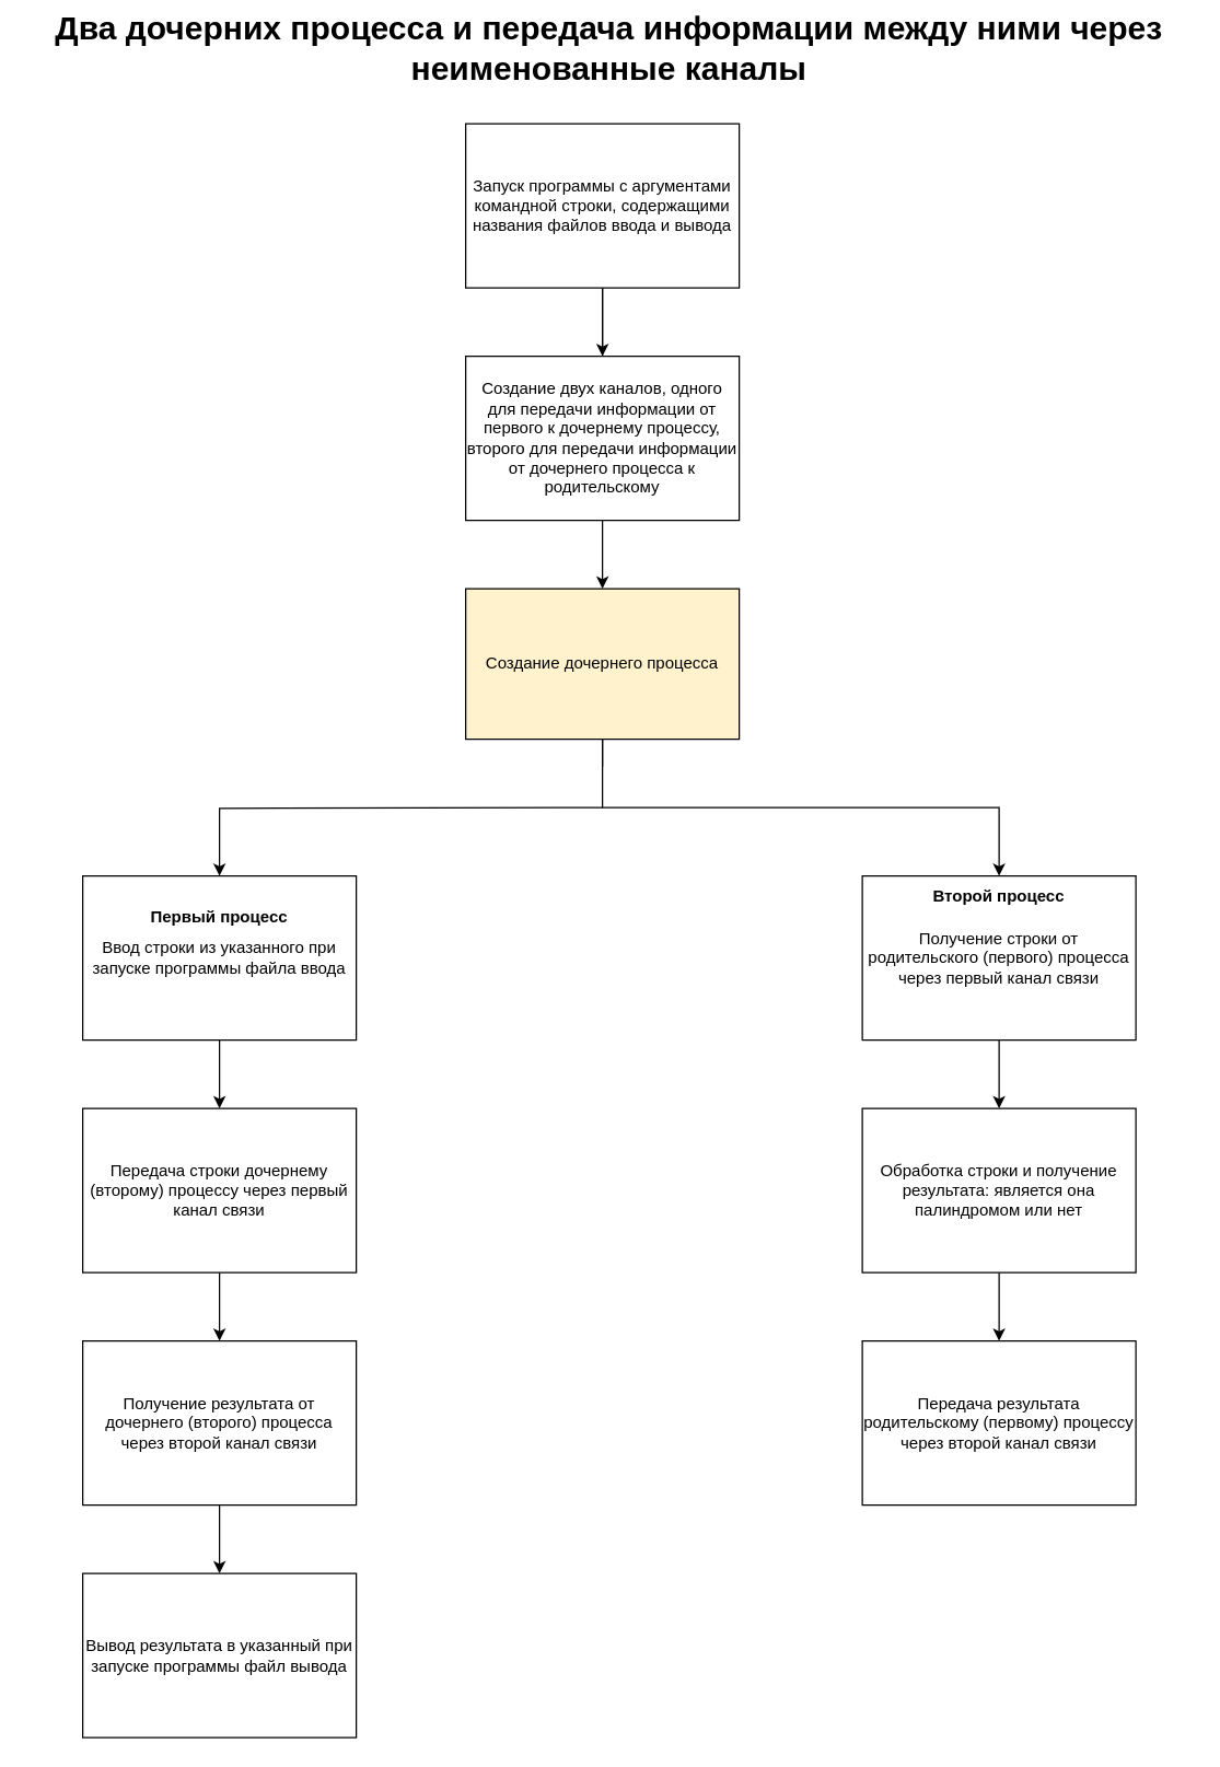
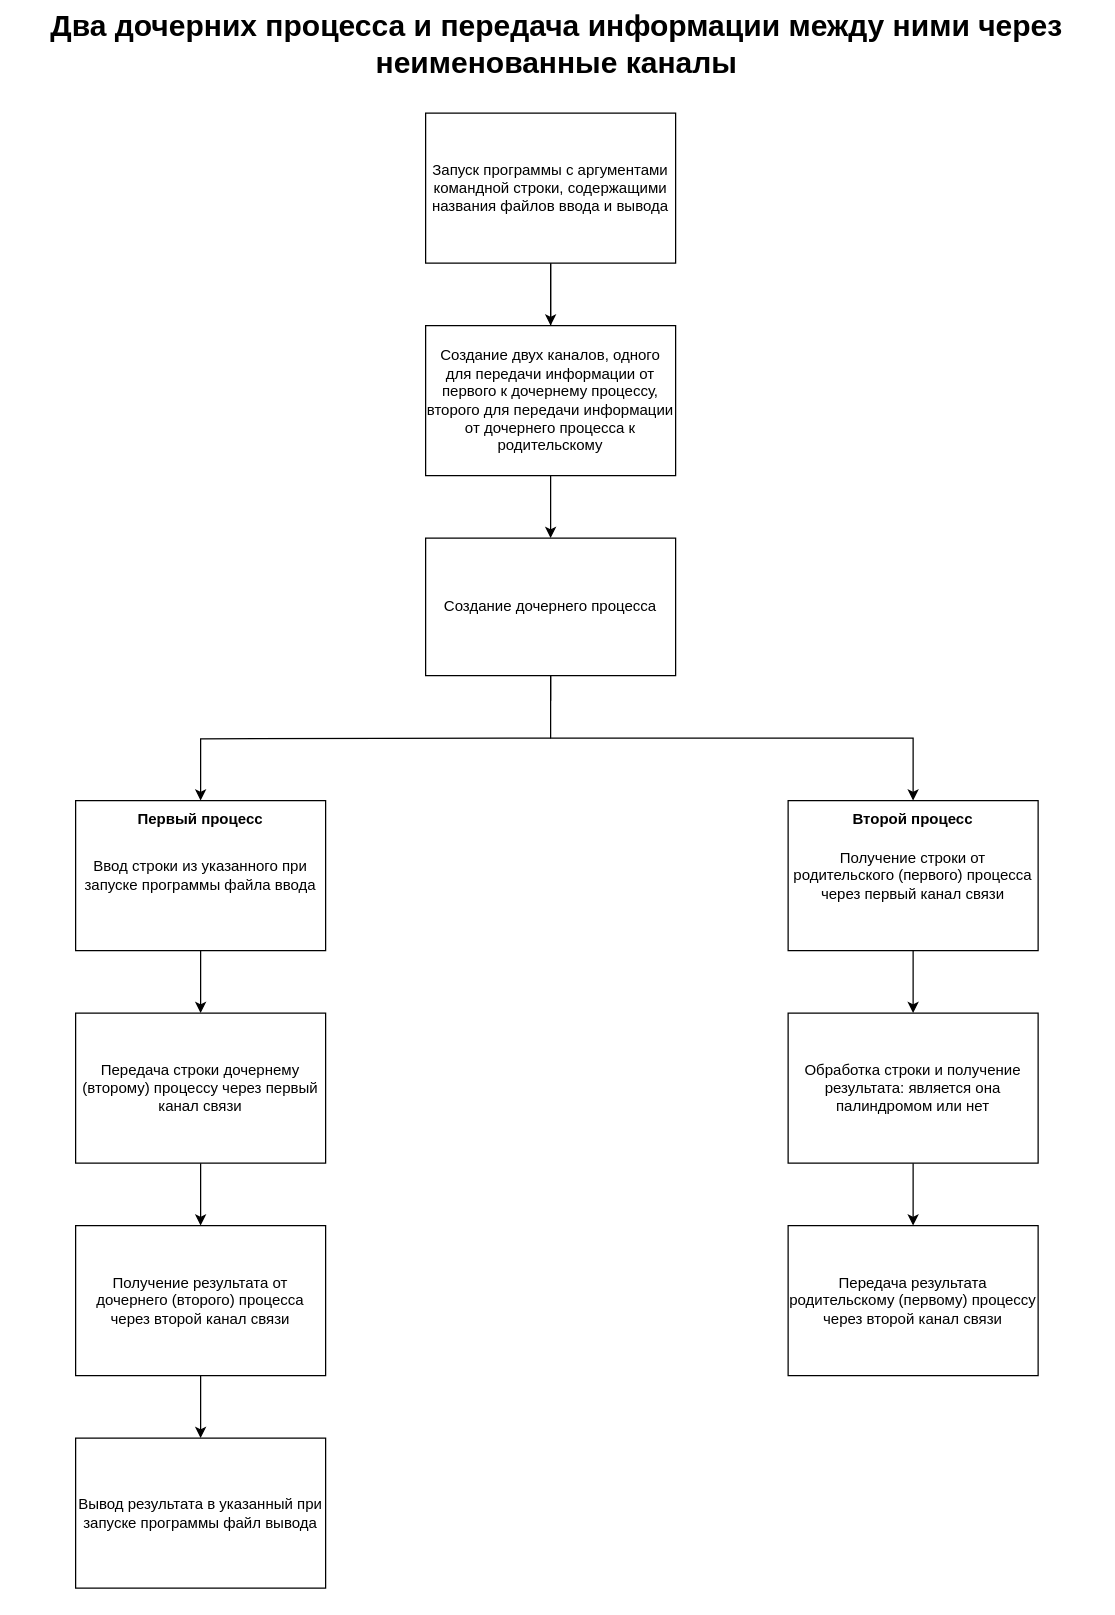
  <mxCell id="0" />
  <mxCell id="1" parent="0" />
  <mxCell id="2" style="edgeStyle=none;rounded=0;orthogonalLoop=1;jettySize=auto;html=1;exitX=0.5;exitY=1;exitDx=0;exitDy=0;entryX=0.5;entryY=0;entryDx=0;entryDy=0;fontSize=24;" edge="1" parent="1" source="4" target="7"><mxGeometry relative="1" as="geometry" /></mxCell>
  <mxCell id="3" style="edgeStyle=none;rounded=0;orthogonalLoop=1;jettySize=auto;html=1;exitX=0.5;exitY=1;exitDx=0;exitDy=0;entryX=0.5;entryY=0;entryDx=0;entryDy=0;fontSize=24;" edge="1" parent="1" source="4" target="10"><mxGeometry relative="1" as="geometry" /></mxCell>
  <mxCell id="4" value="Запуск программы с аргументами командной строки, содержащими названия файлов ввода и вывода" style="rounded=0;whiteSpace=wrap;html=1;" vertex="1" parent="1"><mxGeometry x="340" y="90" width="200" height="120" as="geometry" /></mxCell>
  <mxCell id="5" value="Два дочерних процесса и передача информации между ними через неименованные каналы" style="text;html=1;strokeColor=none;fillColor=none;align=center;verticalAlign=middle;whiteSpace=wrap;rounded=0;fontSize=24;fontStyle=1" vertex="1" parent="1"><mxGeometry y="20" width="850" height="30" as="geometry" x="20" /></mxCell>
  <mxCell id="6" style="edgeStyle=orthogonalEdgeStyle;rounded=0;orthogonalLoop=1;jettySize=auto;html=1;exitX=0.5;exitY=1;exitDx=0;exitDy=0;fontSize=12;" edge="1" parent="1" source="7" target="17"><mxGeometry relative="1" as="geometry" /></mxCell>
- <mxCell id="7" value="Создание дочернего процесса" style="rounded=0;whiteSpace=wrap;html=1;fillColor=#fff2cc;" vertex="1" parent="1"><mxGeometry x="340" y="430" width="200" height="110" as="geometry" /></mxCell>
+ <mxCell id="7" value="Создание дочернего процесса" style="rounded=0;whiteSpace=wrap;html=1;" vertex="1" parent="1"><mxGeometry x="340" y="430" width="200" height="110" as="geometry" /></mxCell>
  <mxCell id="8" style="edgeStyle=none;rounded=0;orthogonalLoop=1;jettySize=auto;html=1;exitX=0.5;exitY=1;exitDx=0;exitDy=0;entryX=0.5;entryY=0;entryDx=0;entryDy=0;fontSize=12;" edge="1" parent="1" source="9" target="16"><mxGeometry relative="1" as="geometry" /></mxCell>
  <mxCell id="9" value="Ввод строки из указанного при запуске программы файла ввода" style="rounded=0;whiteSpace=wrap;html=1;" vertex="1" parent="1"><mxGeometry x="60" y="640" width="200" height="120" as="geometry" /></mxCell>
  <mxCell id="10" value="&lt;div&gt;Создание двух каналов, одного для передачи информации от первого к дочернему процессу, второго для передачи информации от дочернего процесса к родительскому&lt;/div&gt;" style="rounded=0;whiteSpace=wrap;html=1;" vertex="1" parent="1"><mxGeometry x="340" y="260" width="200" height="120" as="geometry" /></mxCell>
  <mxCell id="11" style="edgeStyle=orthogonalEdgeStyle;rounded=0;orthogonalLoop=1;jettySize=auto;html=1;exitX=0.5;exitY=1;exitDx=0;exitDy=0;fontSize=24;startArrow=none;" edge="1" parent="1" target="9"><mxGeometry relative="1" as="geometry"><mxPoint x="440" y="590" as="sourcePoint" /></mxGeometry></mxCell>
- <mxCell id="12" value="&lt;div&gt;Первый процесс&lt;/div&gt;" style="text;html=1;strokeColor=none;fillColor=none;align=center;verticalAlign=middle;whiteSpace=wrap;rounded=0;fontSize=12;fontStyle=1" vertex="1" parent="1"><mxGeometry x="105" y="655" width="110" height="30" as="geometry" /></mxCell>
+ <mxCell id="12" value="&lt;div&gt;Первый процесс&lt;/div&gt;" style="text;html=1;strokeColor=none;fillColor=none;align=center;verticalAlign=middle;whiteSpace=wrap;rounded=0;fontSize=12;fontStyle=1" vertex="1" parent="1"><mxGeometry x="105" y="640" width="110" height="30" as="geometry" /></mxCell>
  <mxCell id="13" value="" style="edgeStyle=orthogonalEdgeStyle;rounded=0;orthogonalLoop=1;jettySize=auto;html=1;exitX=0.5;exitY=1;exitDx=0;exitDy=0;fontSize=24;endArrow=none;" edge="1" parent="1" source="7"><mxGeometry relative="1" as="geometry"><mxPoint x="440" y="550" as="sourcePoint" /><mxPoint x="440" y="560" as="targetPoint" /></mxGeometry></mxCell>
  <mxCell id="14" style="edgeStyle=none;rounded=0;orthogonalLoop=1;jettySize=auto;html=1;entryX=0.5;entryY=0;entryDx=0;entryDy=0;fontSize=12;" edge="1" parent="1" target="19"><mxGeometry relative="1" as="geometry"><mxPoint x="724" y="760" as="sourcePoint" /></mxGeometry></mxCell>
  <mxCell id="15" style="edgeStyle=none;rounded=0;orthogonalLoop=1;jettySize=auto;html=1;exitX=0.5;exitY=1;exitDx=0;exitDy=0;entryX=0.5;entryY=0;entryDx=0;entryDy=0;fontSize=12;" edge="1" parent="1" source="16" target="24"><mxGeometry relative="1" as="geometry" /></mxCell>
  <mxCell id="16" value="Передача строки дочернему (второму) процессу через первый канал связи" style="rounded=0;whiteSpace=wrap;html=1;" vertex="1" parent="1"><mxGeometry x="60" y="810" width="200" height="120" as="geometry" /></mxCell>
  <mxCell id="17" value="&lt;div&gt;Второй процесс&lt;br&gt;&lt;/div&gt;" style="text;html=1;strokeColor=none;fillColor=none;align=center;verticalAlign=middle;whiteSpace=wrap;rounded=0;fontSize=12;fontStyle=1" vertex="1" parent="1"><mxGeometry x="675" y="640" width="110" height="30" as="geometry" /></mxCell>
  <mxCell id="18" style="edgeStyle=none;rounded=0;orthogonalLoop=1;jettySize=auto;html=1;exitX=0.5;exitY=1;exitDx=0;exitDy=0;entryX=0.5;entryY=0;entryDx=0;entryDy=0;fontSize=12;" edge="1" parent="1" source="19" target="21"><mxGeometry relative="1" as="geometry" /></mxCell>
  <mxCell id="19" value="Получение строки от родительского (первого) процесса через первый канал связи" style="rounded=0;whiteSpace=wrap;html=1;" vertex="1" parent="1"><mxGeometry x="630" y="640" width="200" height="120" as="geometry" /></mxCell>
  <mxCell id="20" style="edgeStyle=none;rounded=0;orthogonalLoop=1;jettySize=auto;html=1;exitX=0.5;exitY=1;exitDx=0;exitDy=0;entryX=0.5;entryY=0;entryDx=0;entryDy=0;fontSize=12;" edge="1" parent="1" source="21" target="22"><mxGeometry relative="1" as="geometry" /></mxCell>
  <mxCell id="21" value="Обработка строки и получение результата: является она палиндромом или нет" style="rounded=0;whiteSpace=wrap;html=1;" vertex="1" parent="1"><mxGeometry x="630" y="810" width="200" height="120" as="geometry" /></mxCell>
  <mxCell id="22" value="&lt;div&gt;Передача результата родительскому (первому) процессу через второй канал связи&lt;br&gt;&lt;/div&gt;" style="rounded=0;whiteSpace=wrap;html=1;" vertex="1" parent="1"><mxGeometry x="630" y="980" width="200" height="120" as="geometry" /></mxCell>
  <mxCell id="23" style="edgeStyle=none;rounded=0;orthogonalLoop=1;jettySize=auto;html=1;exitX=0.5;exitY=1;exitDx=0;exitDy=0;entryX=0.5;entryY=0;entryDx=0;entryDy=0;fontSize=12;" edge="1" parent="1" source="24" target="26"><mxGeometry relative="1" as="geometry" /></mxCell>
  <mxCell id="24" value="Получение результата от дочернего (второго) процесса через второй канал связи" style="rounded=0;whiteSpace=wrap;html=1;" vertex="1" parent="1"><mxGeometry x="60" y="980" width="200" height="120" as="geometry" /></mxCell>
  <mxCell id="25" value="&lt;div&gt;Второй процесс&lt;br&gt;&lt;/div&gt;" style="text;html=1;strokeColor=none;fillColor=none;align=center;verticalAlign=middle;whiteSpace=wrap;rounded=0;fontSize=12;fontStyle=1" vertex="1" parent="1"><mxGeometry x="675" y="640" width="110" height="30" as="geometry" /></mxCell>
  <mxCell id="26" value="Вывод результата в указанный при запуске программы файл вывода" style="rounded=0;whiteSpace=wrap;html=1;" vertex="1" parent="1"><mxGeometry x="60" y="1150" width="200" height="120" as="geometry" /></mxCell>
